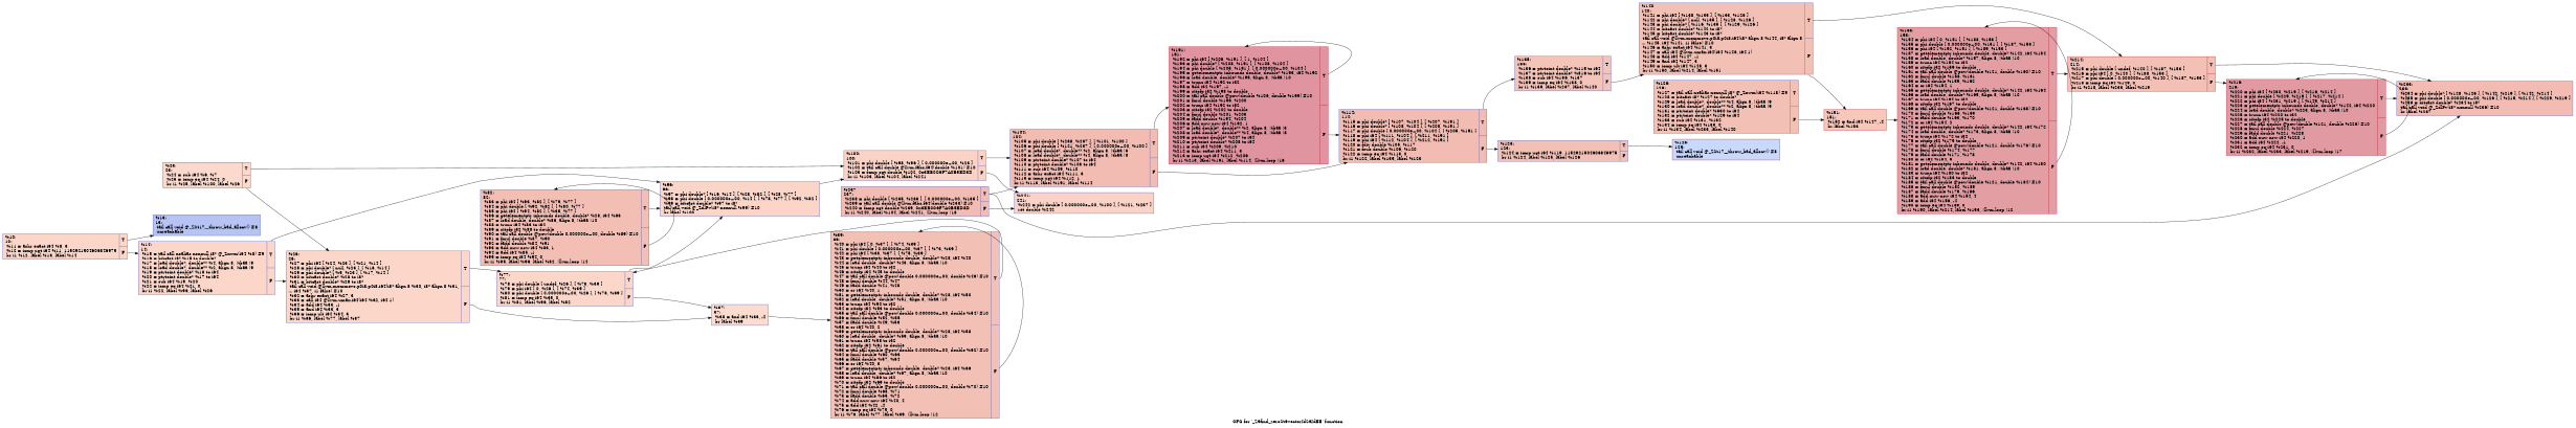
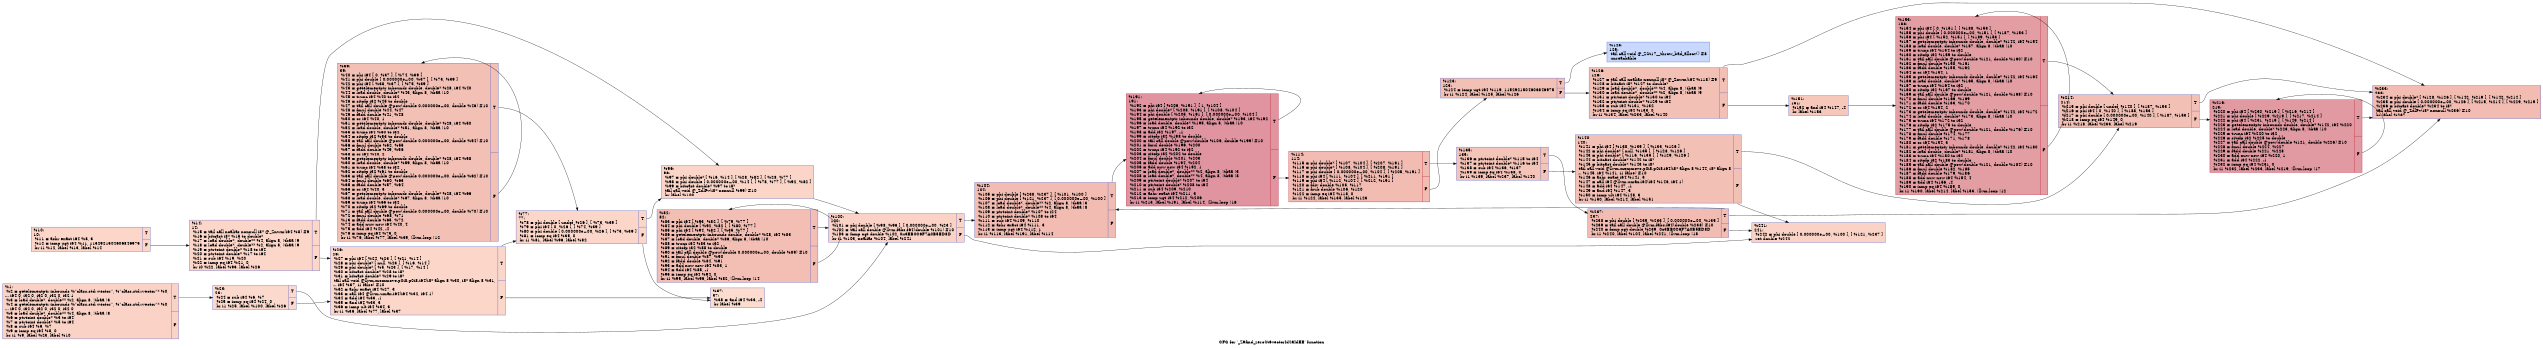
  digraph {
    label="CFG for '_Z9find_zeroSt6vectorIdSaIdEE' function"
    rankdir=LR
    node [color="#3d50c3ff" fillcolor="#e5705870" shape=record style=filled]
    edge [tailport=s0]
-   n2 [color="#b70d28ff" fillcolor="#f7ac8e70" label="{%23:\l23:                                               \l  %24 = sub i64 %6, %7\l  %25 = icmp eq i64 %24, 0\l  br i1 %25, label %100, label %26\l|{<s0>T|<s1>F}}"]
+   n1 [fillcolor="#f59c7d70" label="{%1:\l  %2 = getelementptr inbounds %\"class.std::vector\", %\"class.std::vector\"* %0,\l... i64 0, i32 0, i32 0, i32 0, i32 1\l  %3 = load double*, double** %2, align 8, !tbaa !3\l  %4 = getelementptr inbounds %\"class.std::vector\", %\"class.std::vector\"* %0,\l... i64 0, i32 0, i32 0, i32 0, i32 0\l  %5 = load double*, double** %4, align 8, !tbaa !8\l  %6 = ptrtoint double* %3 to i64\l  %7 = ptrtoint double* %5 to i64\l  %8 = sub i64 %6, %7\l  %9 = icmp eq i64 %8, 0\l  br i1 %9, label %23, label %10\l|{<s0>T|<s1>F}}"]
+   n2 [fillcolor="#f7ac8e70" label="{%23:\l23:                                               \l  %24 = sub i64 %6, %7\l  %25 = icmp eq i64 %24, 0\l  br i1 %25, label %100, label %26\l|{<s0>T|<s1>F}}"]
    n3 [fillcolor="#f6a38570" label="{%26:\l26:                                               \l  %27 = phi i64 [ %24, %23 ], [ %21, %14 ]\l  %28 = phi double* [ null, %23 ], [ %16, %14 ]\l  %29 = phi double* [ %5, %23 ], [ %17, %14 ]\l  %30 = bitcast double* %28 to i8*\l  %31 = bitcast double* %29 to i8*\l  tail call void @llvm.memmove.p0i8.p0i8.i64(i8* align 8 %30, i8* align 8 %31,\l... i64 %37, i1 false) #10\l  %32 = ashr exact i64 %27, 3\l  %33 = call i64 @llvm.umax.i64(i64 %32, i64 1)\l  %34 = add i64 %33, -1\l  %35 = and i64 %33, 3\l  %36 = icmp ult i64 %34, 3\l  br i1 %36, label %77, label %37\l|{<s0>T|<s1>F}}"]
-   n4 [fillcolor="#f59c7d70" label="{%100:\l100:                                              \l  %101 = phi double [ %98, %96 ], [ 0.000000e+00, %23 ]\l  %102 = tail call double @llvm.fabs.f64(double %101) #10\l  %103 = fcmp ogt double %102, 0x3EB0C6F7A0B5ED8D\l  br i1 %103, label %104, label %241\l|{<s0>T|<s1>F}}"]
+   n4 [fillcolor="#f59c7d70" label="{%100:\l100:                                              \l  %101 = phi double [ %98, %96 ], [ 0.000000e+00, %23 ]\l  %102 = tail call double @llvm.fabs.f64(double %101) #10\l  %103 = fcmp ogt double %102, 0x3EB0C6F7A0B5ED8D\l  br i1 %103, noalias %104, label %241\l|{<s0>T|<s1>F}}"]
    n5 [fillcolor="#f6a38570" label="{%10:\l10:                                               \l  %11 = ashr exact i64 %8, 3\l  %12 = icmp ugt i64 %11, 1152921504606846975\l  br i1 %12, label %13, label %14\l|{<s0>T|<s1>F}}"]
-   n6 [fillcolor="#5977e370" label="{%13:\l13:                                               \l  tail call void @_ZSt17__throw_bad_allocv() #8\l  unreachable\l}"]
-   n7 [fillcolor="#f6a38570" label="{%14:\l14:                                               \l  %15 = tail call noalias nonnull i8* @_Znwm(i64 %8) #9\l  %16 = bitcast i8* %15 to double*\l  %17 = load double*, double** %4, align 8, !tbaa !9\l  %18 = load double*, double** %2, align 8, !tbaa !9\l  %19 = ptrtoint double* %18 to i64\l  %20 = ptrtoint double* %17 to i64\l  %21 = sub i64 %19, %20\l  %22 = icmp eq i64 %21, 0\l  br i1 %22, label %96, label %26\l|{<s0>T|<s1>F}}"]
+   n7 [fillcolor="#f6a38570" label="{%14:\l14:                                               \l  %15 = tail call noalias nonnull i8* @_Znwm(i64 %8) #9\l  %16 = bitcast i8* %15 to double*\l  %17 = load double*, double** %4, align 8, !tbaa !9\l  %18 = load double*, double** %2, align 8, !tbaa !9\l  %19 = ptrtoint double* %18 to i64\l  %20 = ptrtoint double* %17 to i64\l  %21 = sub i64 %19, %20\l  %22 = icmp eq i64 %21, 0\l  br i0 %22, label %96, label %26\l|{<s0>T|<s1>F}}"]
    n8 [fillcolor="#f6a38570" label="{%77:\l77:                                               \l  %78 = phi double [ undef, %26 ], [ %73, %39 ]\l  %79 = phi i64 [ 0, %26 ], [ %74, %39 ]\l  %80 = phi double [ 0.000000e+00, %26 ], [ %73, %39 ]\l  %81 = icmp eq i64 %35, 0\l  br i1 %81, label %96, label %82\l|{<s0>T|<s1>F}}"]
    n9 [fillcolor="#f7af9170" label="{%37:\l37:                                               \l  %38 = and i64 %33, -4\l  br label %39\l}"]
-   n10 [fillcolor="#e1675170" label="{%104:\l104:                                              \l  %105 = phi double [ %238, %237 ], [ %101, %100 ]\l  %106 = phi double [ %121, %237 ], [ 0.000000e+00, %100 ]\l  %107 = load double*, double** %2, align 8, !tbaa !3\l  %108 = load double*, double** %4, align 8, !tbaa !8\l  %109 = ptrtoint double* %107 to i64\l  %110 = ptrtoint double* %108 to i64\l  %111 = sub i64 %109, %110\l  %112 = ashr exact i64 %111, 3\l  %113 = icmp ugt i64 %112, 1\l  br i1 %113, label %191, label %114\l|{<s0>T|<s1>F}}"]
+   n10 [fillcolor="#e1675170" label="{%104:\l104:                                              \l  %105 = phi double [ %238, %237 ], [ %101, %100 ]\l  %106 = phi double [ %121, %237 ], [ 0.000000e+00, %100 ]\l  %107 = load double*, double** %2, align 8, !tbaa !3\l  %108 = load double*, double** %4, align 8, !tbaa !8\l  %109 = ptrtoint double* %107 to i24\l  %110 = ptrtoint double* %108 to i64\l  %111 = sub i64 %109, %110\l  %112 = ashr exact i64 %111, 3\l  %113 = icmp ugt i64 %112, 1\l  br i1 %113, label %191, label %114\l|{<s0>T|<s1>F}}"]
    n11 [fillcolor="#f59c7d70" label="{%241:\l241:                                              \l  %242 = phi double [ 0.000000e+00, %100 ], [ %121, %237 ]\l  ret double %242\l}"]
    n12 [fillcolor="#f5a08170" label="{%96:\l96:                                               \l  %97 = phi double* [ %16, %14 ], [ %28, %82 ], [ %28, %77 ]\l  %98 = phi double [ 0.000000e+00, %14 ], [ %78, %77 ], [ %92, %82 ]\l  %99 = bitcast double* %97 to i8*\l  tail call void @_ZdlPv(i8* nonnull %99) #10\l  br label %100\l}"]
-   n13 [label="{%39:\l39:                                               \l  %40 = phi i64 [ 0, %37 ], [ %74, %39 ]\l  %41 = phi double [ 0.000000e+00, %37 ], [ %73, %39 ]\l  %42 = phi i64 [ %38, %37 ], [ %75, %39 ]\l  %43 = getelementptr inbounds double, double* %28, i64 %40\l  %44 = load double, double* %43, align 8, !tbaa !10\l  %45 = trunc i64 %40 to i32\l  %46 = sitofp i32 %45 to double\l  %47 = tail call double @pow(double 0.000000e+00, double %46) #10\l  %48 = fmul double %44, %47\l  %49 = fadd double %41, %48\l  %50 = or i64 %40, 1\l  %51 = getelementptr inbounds double, double* %28, i64 %50\l  %52 = load double, double* %51, align 8, !tbaa !10\l  %53 = trunc i64 %50 to i32\l  %54 = sitofp i32 %53 to double\l  %55 = tail call double @pow(double 0.000000e+00, double %54) #10\l  %56 = fmul double %52, %55\l  %57 = fadd double %49, %56\l  %58 = or i64 %40, 2\l  %59 = getelementptr inbounds double, double* %28, i64 %58\l  %60 = load double, double* %59, align 8, !tbaa !10\l  %61 = trunc i64 %58 to i32\l  %62 = sitofp i32 %61 to double\l  %63 = tail call double @pow(double 0.000000e+00, double %62) #10\l  %64 = fmul double %60, %63\l  %65 = fadd double %57, %64\l  %66 = or i64 %40, 3\l  %67 = getelementptr inbounds double, double* %28, i64 %66\l  %68 = load double, double* %67, align 8, !tbaa !10\l  %69 = trunc i64 %66 to i32\l  %70 = sitofp i32 %69 to double\l  %71 = tail call double @pow(double 0.000000e+00, double %70) #10\l  %72 = fmul double %68, %71\l  %73 = fadd double %65, %72\l  %74 = add nuw nsw i64 %40, 4\l  %75 = add i64 %42, -4\l  %76 = icmp eq i64 %75, 0\l  br i1 %76, label %77, label %39, !llvm.loop !12\l|{<s0>T|<s1>F}}"]
+   n13 [label="{%39:\l39:                                               \l  %40 = phi i64 [ 0, %37 ], [ %74, %39 ]\l  %41 = phi double [ 0.000000e+00, %37 ], [ %73, %39 ]\l  %42 = phi i64 [ %38, %37 ], [ %75, %39 ]\l  %43 = getelementptr inbounds double, double* %28, i64 %40\l  %44 = load double, double* %43, align 8, !tbaa !10\l  %45 = trunc i64 %40 to i32\l  %46 = sitofp i32 %45 to double\l  %47 = tail call double @pow(double 0.000000e+00, double %46) #10\l  %48 = fmul double %44, %47\l  %49 = fadd double %41, %48\l  %50 = or i64 %40, 1\l  %51 = getelementptr inbounds double, double* %28, i64 %50\l  %52 = load double, double* %51, align 8, !tbaa !10\l  %53 = trunc i64 %50 to i32\l  %54 = sitofp i32 %53 to double\l  %55 = tail call double @pow(double 0.000000e+00, double %54) #10\l  %56 = fmul double %52, %55\l  %57 = fadd double %49, %56\l  %58 = or i64 %40, 2\l  %59 = getelementptr inbounds double, double* %28, i64 %58\l  %60 = load double, double* %59, align 8, !tbaa !10\l  %61 = trunc i64 %58 to i32\l  %62 = sitofp i32 %61 to double\l  %63 = tail call double @pow(double 0.000000e+00, double %62) #10\l  %64 = fmul double %60, %63\l  %65 = fadd double %57, %64\l  %66 = or i64 %40, 3\l  %67 = getelementptr inbounds double, double* %28, i64 %66\l  %68 = load double, double* %67, align 8, !tbaa !10\l  %69 = trunc i64 %66 to i32\l  %70 = sitofp i32 %69 to double\l  %71 = tail call double @pow(double 0.000000e+00, double %70) #10\l  %72 = fmul double %68, %71\l  %13 = fadd double %65, %72\l  %74 = add nuw nsw i64 %40, 4\l  %75 = add i64 %42, -4\l  %76 = icmp eq i64 %75, 0\l  br i1 %76, label %77, label %39, !llvm.loop !12\l|{<s0>T|<s1>F}}"]
    n14 [color="#b70d28ff" fillcolor="#b70d2870" label="{%191:\l191:                                              \l  %192 = phi i64 [ %206, %191 ], [ 1, %104 ]\l  %193 = phi double* [ %208, %191 ], [ %108, %104 ]\l  %194 = phi double [ %205, %191 ], [ 0.000000e+00, %104 ]\l  %195 = getelementptr inbounds double, double* %193, i64 %192\l  %196 = load double, double* %195, align 8, !tbaa !10\l  %197 = trunc i64 %192 to i32\l  %198 = add i32 %197, -1\l  %199 = sitofp i32 %198 to double\l  %200 = tail call double @pow(double %106, double %199) #10\l  %201 = fmul double %196, %200\l  %202 = trunc i64 %192 to i32\l  %203 = sitofp i32 %202 to double\l  %204 = fmul double %201, %203\l  %205 = fadd double %194, %204\l  %206 = add nuw nsw i64 %192, 1\l  %207 = load double*, double** %2, align 8, !tbaa !3\l  %208 = load double*, double** %4, align 8, !tbaa !8\l  %209 = ptrtoint double* %207 to i64\l  %210 = ptrtoint double* %208 to i64\l  %211 = sub i64 %209, %210\l  %212 = ashr exact i64 %211, 3\l  %213 = icmp ugt i64 %212, %206\l  br i1 %213, label %191, label %114, !llvm.loop !16\l|{<s0>T|<s1>F}}"]
-   n15 [fillcolor="#e1675170" label="{%114:\l114:                                              \l  %115 = phi double* [ %107, %104 ], [ %207, %191 ]\l  %116 = phi double* [ %108, %104 ], [ %208, %191 ]\l  %117 = phi double [ 0.000000e+00, %104 ], [ %205, %191 ]\l  %118 = phi i64 [ %111, %104 ], [ %211, %191 ]\l  %119 = phi i64 [ %112, %104 ], [ %212, %191 ]\l  %120 = fdiv double %105, %117\l  %121 = fsub double %106, %120\l  %122 = icmp eq i64 %118, 0\l  br i1 %122, label %135, label %123\l|{<s0>T|<s1>F}}"]
+   n15 [color="#b70d28ff" fillcolor="#e1675170" label="{%114:\l114:                                              \l  %115 = phi double* [ %107, %104 ], [ %207, %191 ]\l  %116 = phi double* [ %108, %104 ], [ %208, %191 ]\l  %117 = phi double [ 0.000000e+00, %104 ], [ %205, %191 ]\l  %118 = phi i64 [ %111, %104 ], [ %211, %191 ]\l  %119 = phi i64 [ %112, %104 ], [ %212, %191 ]\l  %120 = fdiv double %105, %117\l  %121 = fsub double %106, %120\l  %122 = icmp eq i64 %118, 0\l  br i1 %122, label %135, label %123\l|{<s0>T|<s1>F}}"]
    n16 [fillcolor="#e36c5570" label="{%82:\l82:                                               \l  %83 = phi i64 [ %93, %82 ], [ %79, %77 ]\l  %84 = phi double [ %92, %82 ], [ %80, %77 ]\l  %85 = phi i64 [ %94, %82 ], [ %35, %77 ]\l  %86 = getelementptr inbounds double, double* %28, i64 %83\l  %87 = load double, double* %86, align 8, !tbaa !10\l  %88 = trunc i64 %83 to i32\l  %89 = sitofp i32 %88 to double\l  %90 = tail call double @pow(double 0.000000e+00, double %89) #10\l  %91 = fmul double %87, %90\l  %92 = fadd double %84, %91\l  %93 = add nuw nsw i64 %83, 1\l  %94 = add i64 %85, -1\l  %95 = icmp eq i64 %94, 0\l  br i1 %95, label %96, label %82, !llvm.loop !14\l|{<s0>T|<s1>F}}"]
-   n17 [fillcolor="#e97a5f70" label="{%135:\l135:                                              \l  %136 = ptrtoint double* %115 to i64\l  %137 = ptrtoint double* %816 to i64\l  %138 = sub i64 %136, %137\l  %139 = icmp eq i64 %138, 0\l  br i1 %139, label %237, label %140\l|{<s0>T|<s1>F}}"]
+   n17 [fillcolor="#e97a5f70" label="{%135:\l135:                                              \l  %136 = ptrtoint double* %115 to i64\l  %137 = ptrtoint double* %116 to i64\l  %138 = sub i64 %136, %137\l  %139 = icmp eq i64 %138, 0\l  br i1 %139, label %237, label %140\l|{<s0>T|<s1>F}}"]
    n18 [label="{%123:\l123:                                              \l  %124 = icmp ugt i64 %119, 1152921504606846975\l  br i1 %124, label %125, label %126\l|{<s0>T|<s1>F}}"]
    n19 [label="{%140:\l140:                                              \l  %141 = phi i64 [ %138, %135 ], [ %133, %126 ]\l  %142 = phi double* [ null, %135 ], [ %128, %126 ]\l  %143 = phi double* [ %116, %135 ], [ %129, %126 ]\l  %144 = bitcast double* %142 to i8*\l  %145 = bitcast double* %143 to i8*\l  tail call void @llvm.memmove.p0i8.p0i8.i64(i8* align 8 %144, i8* align 8\l... %145, i64 %141, i1 false) #10\l  %146 = ashr exact i64 %141, 3\l  %147 = call i64 @llvm.umax.i64(i64 %146, i64 1)\l  %148 = add i64 %147, -1\l  %149 = and i64 %147, 3\l  %150 = icmp ult i64 %148, 3\l  br i1 %150, label %214, label %151\l|{<s0>T|<s1>F}}"]
    n20 [fillcolor="#e1675170" label="{%237:\l237:                                              \l  %238 = phi double [ %235, %233 ], [ 0.000000e+00, %135 ]\l  %239 = tail call double @llvm.fabs.f64(double %238) #10\l  %240 = fcmp ogt double %239, 0x3EB0C6F7A0B5ED8D\l  br i1 %240, label %104, label %241, !llvm.loop !18\l|{<s0>T|<s1>F}}"]
-   n21 [color="#b70d28ff" fillcolor="#85a8fc70" label="{%125:\l125:                                              \l  tail call void @_ZSt17__throw_bad_allocv() #8\l  unreachable\l}"]
-   n22 [label="{%126:\l126:                                              \l  %127 = tail call noalias nonnull i8* @_Znwm(i64 %118) #9\l  %128 = bitcast i8* %127 to double*\l  %129 = load double*, double** %4, align 8, !tbaa !9\l  %130 = load double*, double** %2, align 8, !tbaa !9\l  %131 = ptrtoint double* %330 to i64\l  %132 = ptrtoint double* %129 to i64\l  %133 = sub i64 %131, %132\l  %134 = icmp eq i64 %133, 0\l  br i1 %134, label %233, label %140\l|{<s0>T|<s1>F}}"]
-   n23 [color="#b70d28ff" label="{%214:\l214:                                              \l  %215 = phi double [ undef, %140 ], [ %187, %153 ]\l  %216 = phi i64 [ 0, %140 ], [ %188, %153 ]\l  %217 = phi double [ 0.000000e+00, %140 ], [ %187, %153 ]\l  %218 = icmp eq i64 %149, 0\l  br i1 %218, label %233, label %219\l|{<s0>T|<s1>F}}"]
-   n24 [color="#b70d28ff" fillcolor="#ec7f6370" label="{%151:\l151:                                              \l  %152 = and i64 %147, -4\l  br label %153\l}"]
+   n21 [fillcolor="#85a8fc70" label="{%125:\l125:                                              \l  tail call void @_ZSt17__throw_bad_allocv() #8\l  unreachable\l}"]
+   n22 [label="{%126:\l126:                                              \l  %127 = tail call noalias nonnull i8* @_Znwm(i64 %118) #9\l  %128 = bitcast i8* %127 to double*\l  %129 = load double*, double** %4, align 8, !tbaa !9\l  %130 = load double*, double** %2, align 8, !tbaa !9\l  %131 = ptrtoint double* %130 to i64\l  %132 = ptrtoint double* %129 to i64\l  %133 = sub i64 %131, %132\l  %134 = icmp eq i64 %133, 0\l  br i1 %134, label %233, label %140\l|{<s0>T|<s1>F}}"]
+   n23 [label="{%214:\l214:                                              \l  %215 = phi double [ undef, %140 ], [ %187, %153 ]\l  %216 = phi i64 [ 0, %140 ], [ %188, %153 ]\l  %217 = phi double [ 0.000000e+00, %140 ], [ %187, %153 ]\l  %218 = icmp eq i64 %149, 0\l  br i1 %218, label %233, label %219\l|{<s0>T|<s1>F}}"]
+   n24 [fillcolor="#ec7f6370" label="{%151:\l151:                                              \l  %152 = and i64 %147, -4\l  br label %153\l}"]
    n25 [fillcolor="#e1675170" label="{%233:\l233:                                              \l  %234 = phi double* [ %128, %126 ], [ %142, %219 ], [ %142, %214 ]\l  %235 = phi double [ 0.000000e+00, %126 ], [ %215, %214 ], [ %229, %219 ]\l  %236 = bitcast double* %234 to i8*\l  tail call void @_ZdlPv(i8* nonnull %236) #10\l  br label %237\l}"]
    n26 [color="#b70d28ff" fillcolor="#bb1b2c70" label="{%219:\l219:                                              \l  %220 = phi i64 [ %230, %219 ], [ %216, %214 ]\l  %221 = phi double [ %229, %219 ], [ %217, %214 ]\l  %222 = phi i64 [ %231, %219 ], [ %149, %214 ]\l  %223 = getelementptr inbounds double, double* %142, i64 %220\l  %224 = load double, double* %223, align 8, !tbaa !10\l  %225 = trunc i64 %220 to i32\l  %226 = sitofp i32 %225 to double\l  %227 = tail call double @pow(double %121, double %226) #10\l  %228 = fmul double %224, %227\l  %229 = fadd double %221, %228\l  %230 = add nuw nsw i64 %220, 1\l  %231 = add i64 %222, -1\l  %232 = icmp eq i64 %231, 0\l  br i1 %232, label %233, label %219, !llvm.loop !17\l|{<s0>T|<s1>F}}"]
    n27 [color="#b70d28ff" fillcolor="#be242e70" label="{%153:\l153:                                              \l  %154 = phi i64 [ 0, %151 ], [ %188, %153 ]\l  %155 = phi double [ 0.000000e+00, %151 ], [ %187, %153 ]\l  %156 = phi i64 [ %152, %151 ], [ %189, %153 ]\l  %157 = getelementptr inbounds double, double* %142, i64 %154\l  %158 = load double, double* %157, align 8, !tbaa !10\l  %159 = trunc i64 %154 to i32\l  %160 = sitofp i32 %159 to double\l  %161 = tail call double @pow(double %121, double %160) #10\l  %162 = fmul double %158, %161\l  %163 = fadd double %155, %162\l  %164 = or i64 %154, 1\l  %165 = getelementptr inbounds double, double* %142, i64 %164\l  %166 = load double, double* %165, align 8, !tbaa !10\l  %167 = trunc i64 %164 to i32\l  %168 = sitofp i32 %167 to double\l  %169 = tail call double @pow(double %121, double %168) #10\l  %170 = fmul double %166, %169\l  %171 = fadd double %163, %170\l  %172 = or i64 %154, 2\l  %173 = getelementptr inbounds double, double* %142, i64 %172\l  %174 = load double, double* %173, align 8, !tbaa !10\l  %175 = trunc i64 %172 to i32\l  %176 = sitofp i32 %175 to double\l  %177 = tail call double @pow(double %121, double %176) #10\l  %178 = fmul double %174, %177\l  %179 = fadd double %171, %178\l  %180 = or i64 %154, 3\l  %181 = getelementptr inbounds double, double* %142, i64 %180\l  %182 = load double, double* %181, align 8, !tbaa !10\l  %183 = trunc i64 %180 to i32\l  %184 = sitofp i32 %183 to double\l  %185 = tail call double @pow(double %121, double %184) #10\l  %186 = fmul double %182, %185\l  %187 = fadd double %179, %186\l  %188 = add nuw nsw i64 %154, 4\l  %189 = add i64 %156, -4\l  %190 = icmp eq i64 %189, 0\l  br i1 %190, label %214, label %153, !llvm.loop !12\l|{<s0>T|<s1>F}}"]
+   n1 -> n2
    n2 -> n3 [tailport=s1]
    n2 -> n4
    n3 -> n8
    n3 -> n9 [tailport=s1]
    n4 -> n10
    n4 -> n11 [tailport=s1]
-   n5 -> n6
    n5 -> n7 [tailport=s1]
    n7 -> n3 [tailport=s1]
    n7 -> n12
    n8 -> n9 [tailport=s1]
    n8 -> n12
-   n9 -> n13
    n10 -> n14
-   n10 -> n15 [tailport=s1]
    n12 -> n4
    n13 -> n8
    n13 -> n13 [tailport=s1]
    n14 -> n14
    n14 -> n15 [tailport=s1]
    n15 -> n17
    n15 -> n18 [tailport=s1]
-   n16 -> n12
+   n16 -> n4
    n16 -> n16 [tailport=s1]
    n17 -> n19 [tailport=s1]
+   n17 -> n20
    n18 -> n21
+   n18 -> n22 [tailport=s1]
    n19 -> n23
-   n19 -> n24 [tailport=s1]
+   n19 -> n11 [tailport=s1]
    n20 -> n10
    n20 -> n11 [tailport=s1]
    n20 -> n25
    n22 -> n24 [tailport=s1]
+   n22 -> n25
    n23 -> n25
    n23 -> n26 [tailport=s1]
    n24 -> n27
    n26 -> n25
    n26 -> n26 [tailport=s1]
    n27 -> n23
    n27 -> n27 [tailport=s1]
  }
